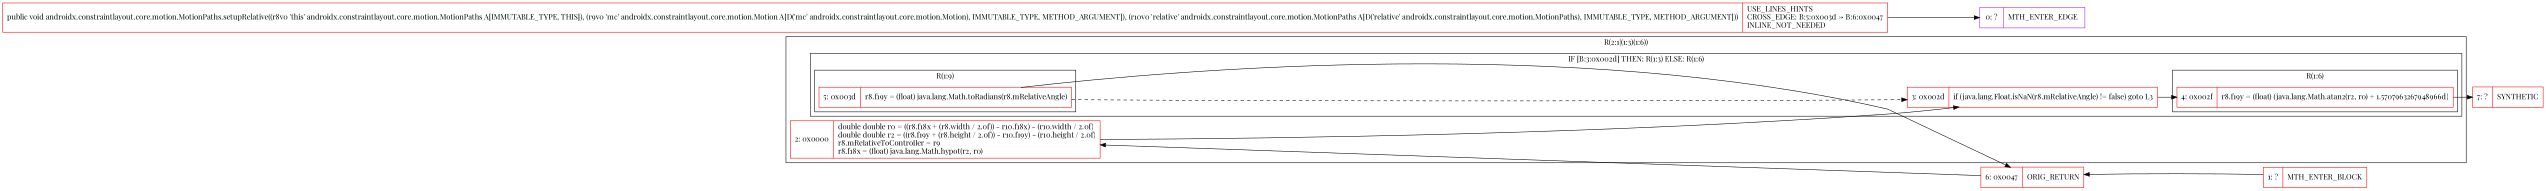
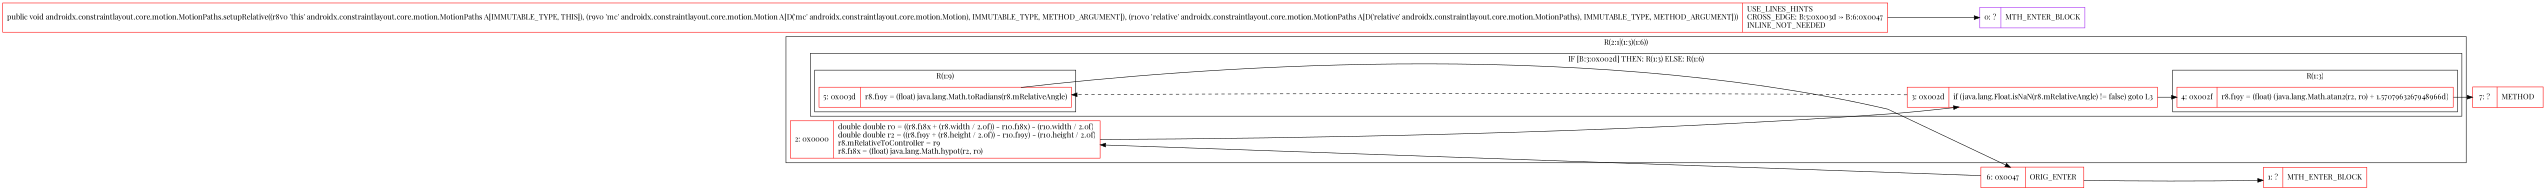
  digraph {
    fontname="Playfair Display"
    rankdir=LR
    node [color=red fontname="Playfair Display" shape=record]
    edge [fontname="Playfair Display"]
    n1 [label="{4\:\ 0x002f|r8.f19y = (float) (java.lang.Math.atan2(r2, r0) + 1.5707963267948966d)\l}"]
    n2 [label="{5\:\ 0x003d|r8.f19y = (float) java.lang.Math.toRadians(r8.mRelativeAngle)\l}"]
    n3 [label="{3\:\ 0x002d|if (java.lang.Float.isNaN(r8.mRelativeAngle) != false) goto L3\l}"]
    n4 [label="{2\:\ 0x0000|double double r0 = ((r8.f18x + (r8.width \/ 2.0f)) \- r10.f18x) \- (r10.width \/ 2.0f)\ldouble double r2 = ((r8.f19y + (r8.height \/ 2.0f)) \- r10.f19y) \- (r10.height \/ 2.0f)\lr8.mRelativeToController = r9\lr8.f18x = (float) java.lang.Math.hypot(r2, r0)\l}"]
-   n5 [label="{7\:\ ?|SYNTHETIC\l}"]
-   n6 [label="{6\:\ 0x0047|ORIG_RETURN\l}"]
+   n5 [label="{7\:\ ?|METHOD\l}"]
+   n6 [label="{6\:\ 0x0047|ORIG_ENTER\l}"]
    n7 [label="{1\:\ ?|MTH_ENTER_BLOCK\l}"]
-   n8 [color=purple label="{0\:\ ?|MTH_ENTER_EDGE\l}"]
+   n8 [color=purple label="{0\:\ ?|MTH_ENTER_BLOCK\l}"]
    n9 [label="{public void androidx.constraintlayout.core.motion.MotionPaths.setupRelative((r8v0 'this' androidx.constraintlayout.core.motion.MotionPaths A[IMMUTABLE_TYPE, THIS]), (r9v0 'mc' androidx.constraintlayout.core.motion.Motion A[D('mc' androidx.constraintlayout.core.motion.Motion), IMMUTABLE_TYPE, METHOD_ARGUMENT]), (r10v0 'relative' androidx.constraintlayout.core.motion.MotionPaths A[D('relative' androidx.constraintlayout.core.motion.MotionPaths), IMMUTABLE_TYPE, METHOD_ARGUMENT]))  | USE_LINES_HINTS\lCROSS_EDGE: B:5:0x003d \-\> B:6:0x0047\lINLINE_NOT_NEEDED\l}"]
    subgraph cluster_1 {
      label="R(2:1|(1:3)(1:6))"
      n4
      subgraph cluster_2 {
        label="IF [B:3:0x002d] THEN: R(1:3) ELSE: R(1:6)"
        n3
        subgraph cluster_3 {
-         label="R(1:6)"
+         label="R(1:3)"
          n1
        }
        subgraph cluster_4 {
          label="R(1:9)"
          n2
        }
      }
    }
    n1 -> n5
    n2 -> n6
    n3 -> n1
-   n2 -> n3 [style=dashed]
+   n3 -> n2 [style=dashed]
    n4 -> n3
    n6 -> n4
-   n7 -> n6
+   n6 -> n7
    n9 -> n8
  }
